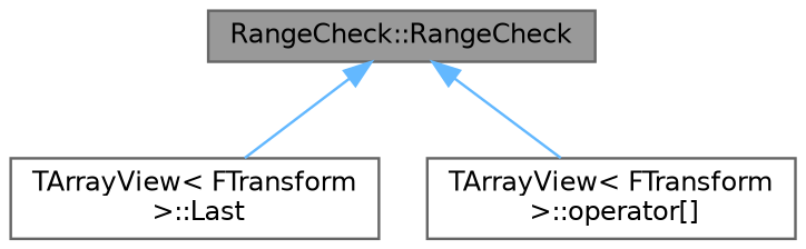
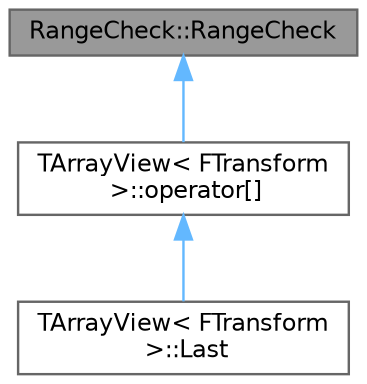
  digraph {
    rankdir=TB
    node [color=grey40 fillcolor=white fontname=Helvetica fontsize=10 shape=box style=filled]
    edge [color=steelblue1 dir=back fontname=Helvetica fontsize=10 labelfontname=Helvetica labelfontsize=10 style=solid]
    n1 [color=gray40 fillcolor=grey60 fontcolor=black height=0.2 label="RangeCheck::RangeCheck" width=0.4]
    n2 [height=0.2 label="TArrayView\< FTransform\l \>::Last" width=0.4]
    n3 [height=0.2 label="TArrayView\< FTransform\l \>::operator[]" width=0.4]
-   n1 -> n2
+   n3 -> n2
    n1 -> n3
  }
